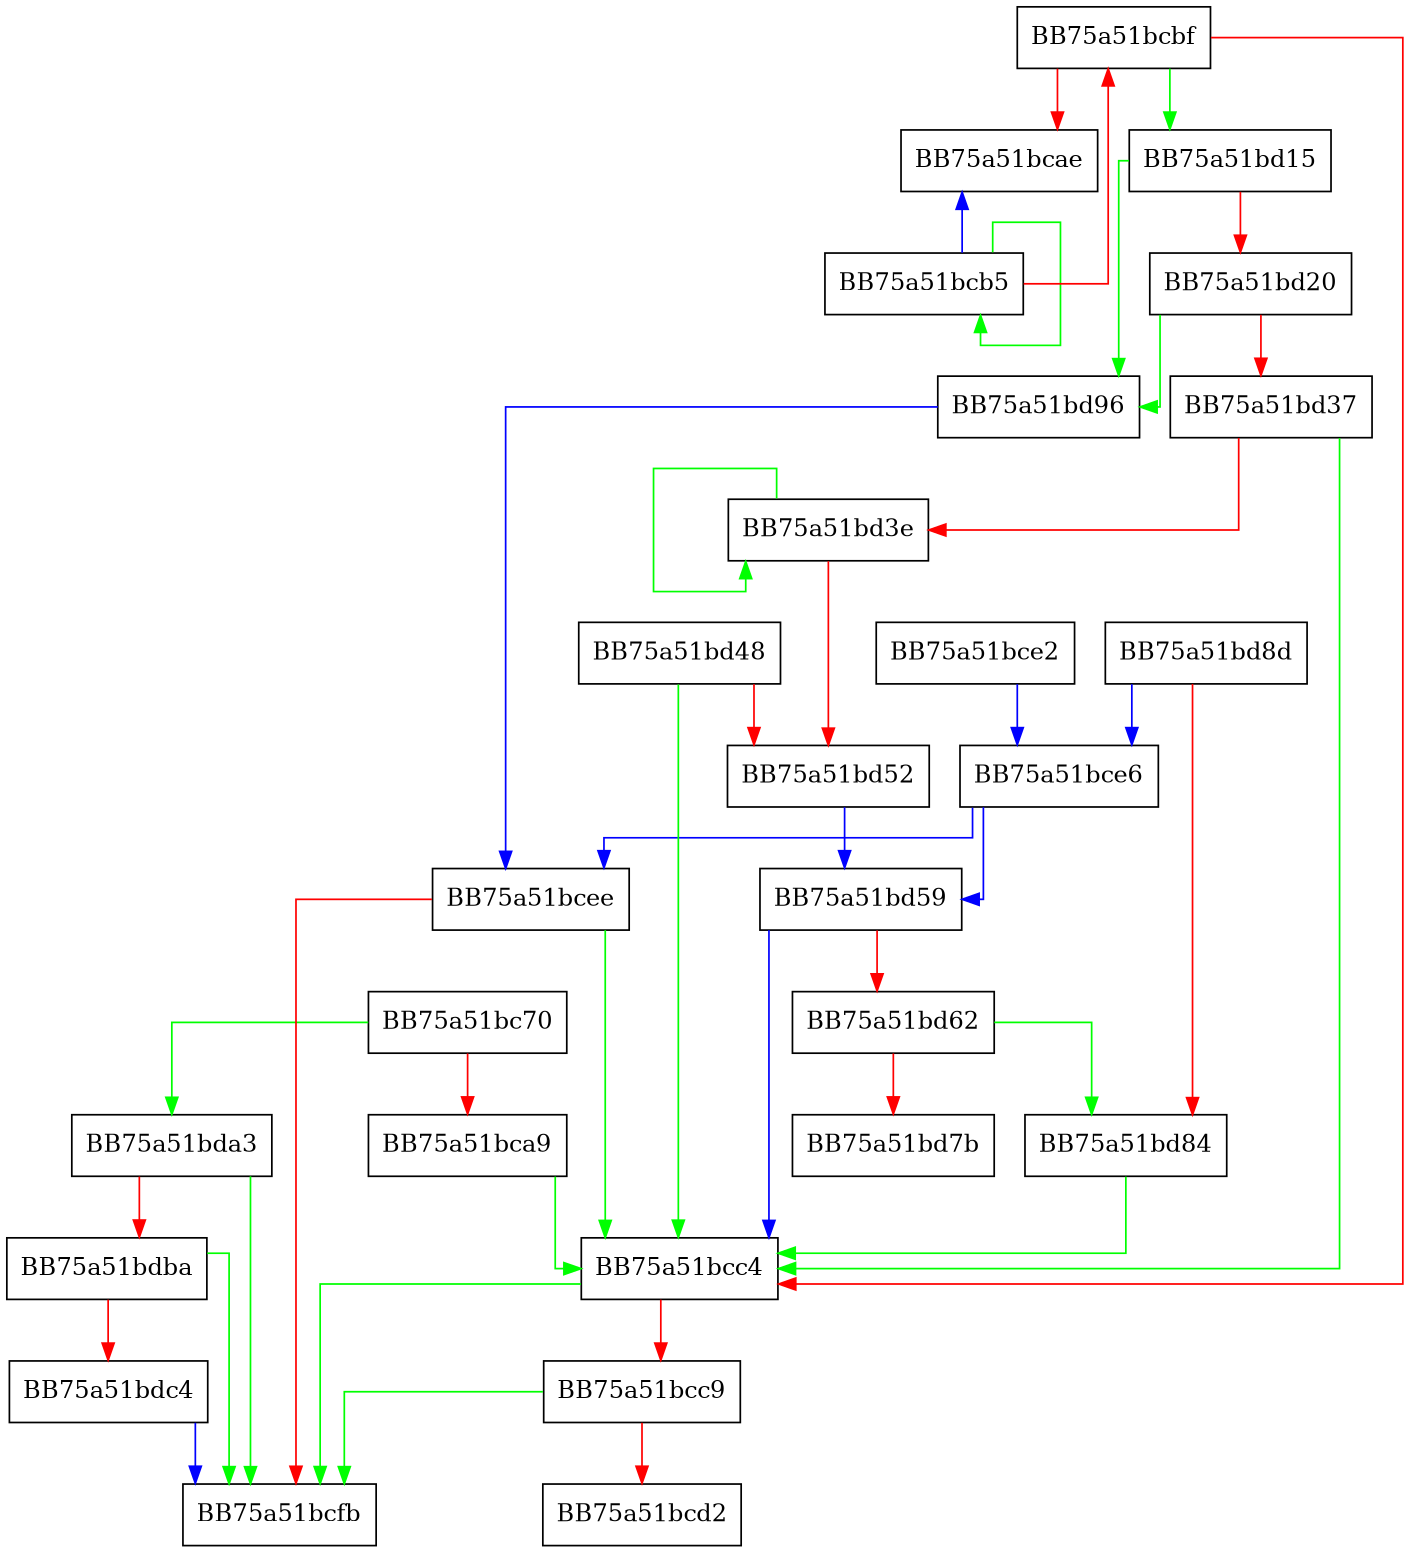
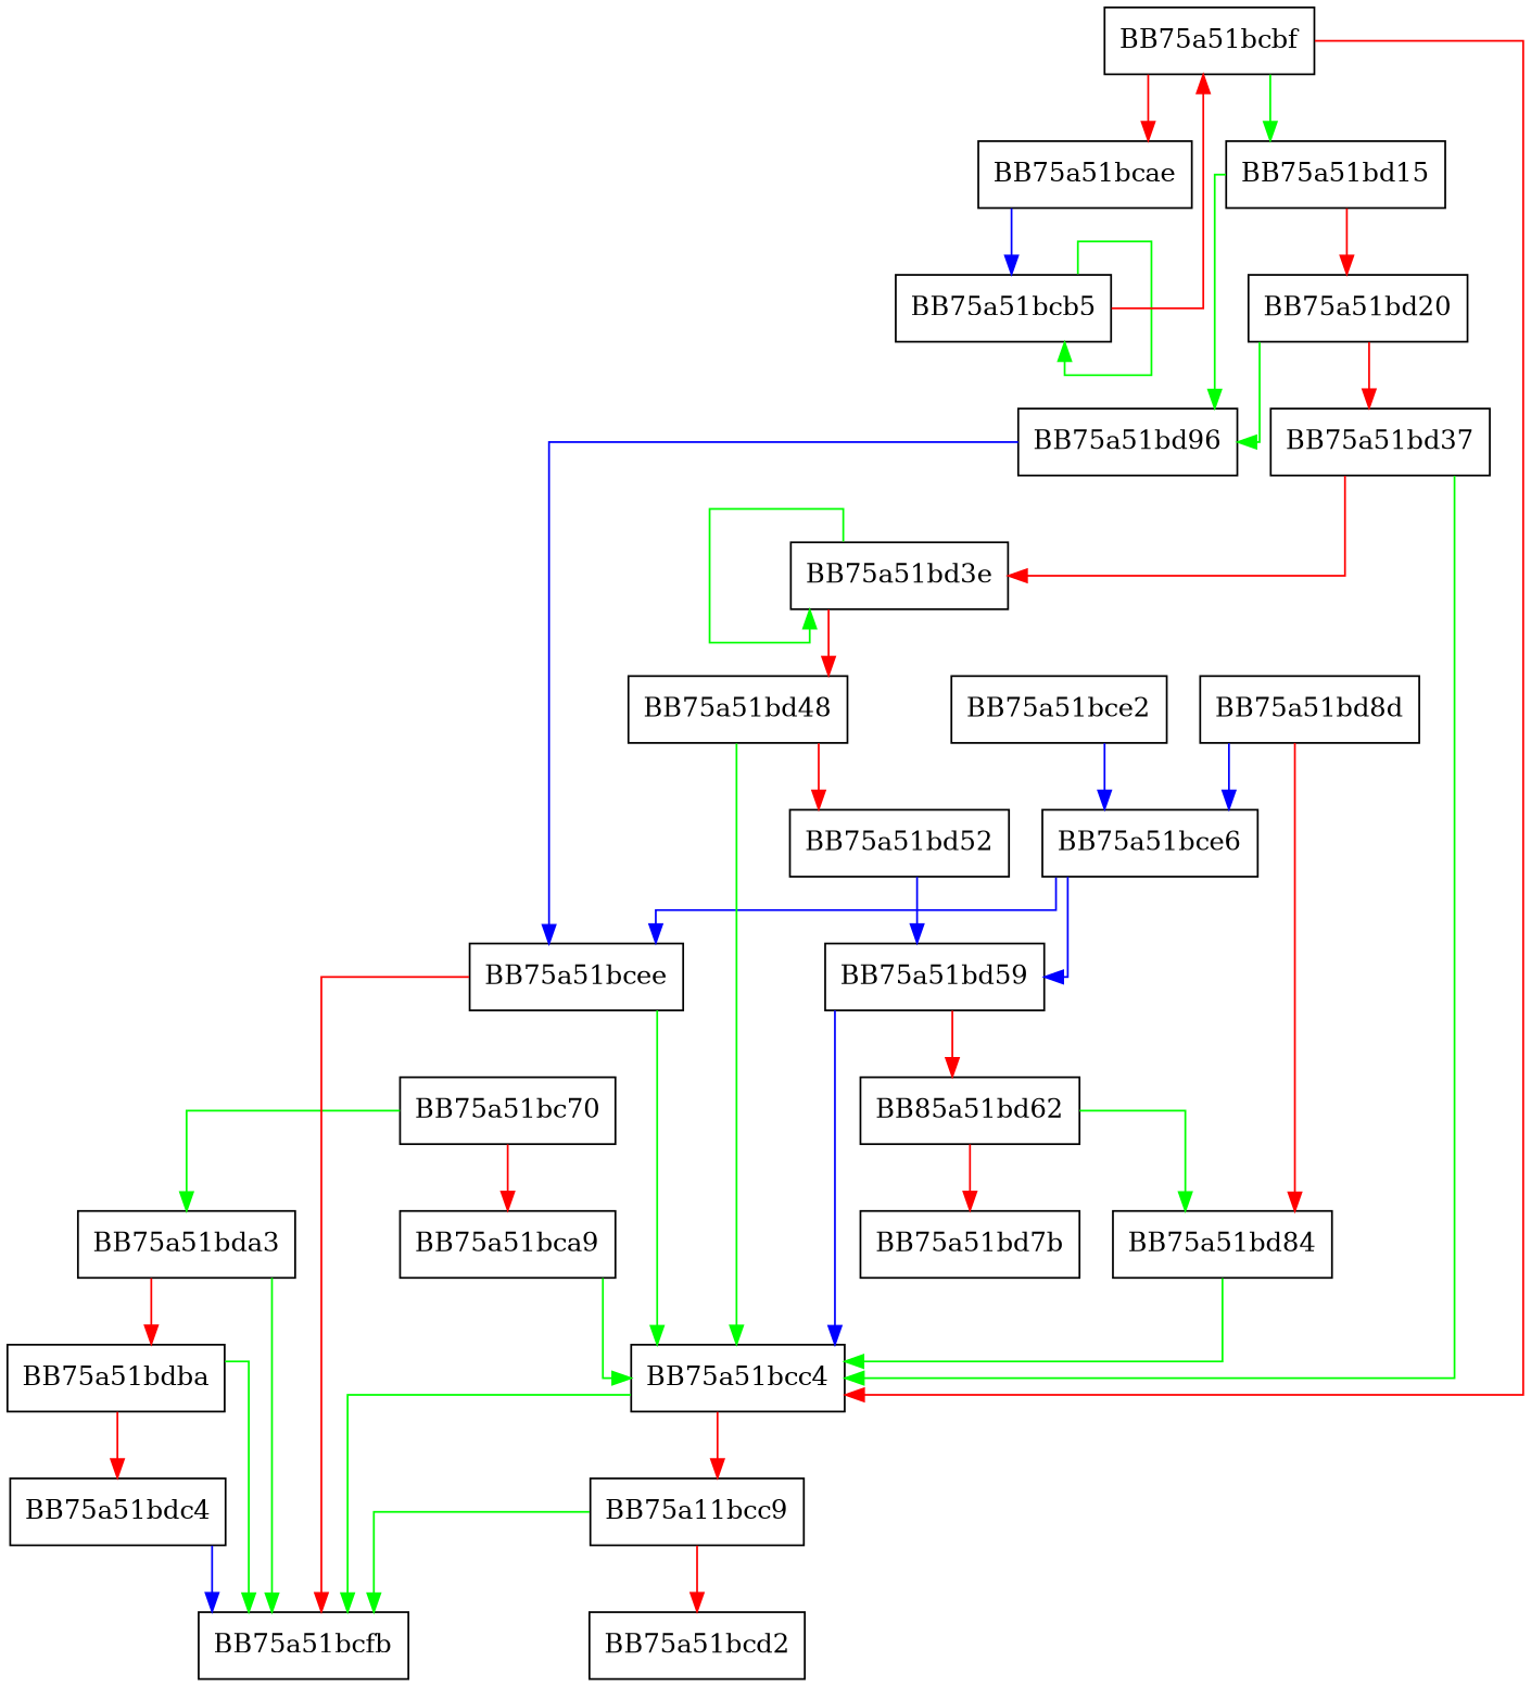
  digraph {
    splines=ortho
    node [shape=box]
    edge [color=red]
    BB75a51bc70
    BB75a51bda3
    BB75a51bca9
    BB75a51bcfb
    BB75a51bdba
    BB75a51bcc4
    BB75a51bdc4
-   BB75a51bcc9
+   BB75a51bcc9 [label=BB75a11bcc9]
    BB75a51bcae
    BB75a51bcb5
    BB75a51bcd2
    BB75a51bcbf
    BB75a51bd15
    BB75a51bd96
    BB75a51bd20
    BB75a51bcee
    BB75a51bd37
    BB75a51bce2
    BB75a51bce6
    BB75a51bd59
    BB75a51bd3e
    BB75a51bd48
    BB75a51bd52
-   BB75a51bd62
+   BB75a51bd62 [label=BB85a51bd62]
    BB75a51bd84
    BB75a51bd7b
    BB75a51bd8d
    BB75a51bc70 -> BB75a51bda3 [color=green]
    BB75a51bc70 -> BB75a51bca9
    BB75a51bda3 -> BB75a51bcfb [color=green]
    BB75a51bda3 -> BB75a51bdba
    BB75a51bca9 -> BB75a51bcc4 [color=green]
    BB75a51bdba -> BB75a51bcfb [color=green]
    BB75a51bdba -> BB75a51bdc4
    BB75a51bcc4 -> BB75a51bcfb [color=green]
    BB75a51bcc4 -> BB75a51bcc9
    BB75a51bdc4 -> BB75a51bcfb [color=blue]
    BB75a51bcc9 -> BB75a51bcfb [color=green]
    BB75a51bcc9 -> BB75a51bcd2
-   BB75a51bcb5 -> BB75a51bcae [color=blue]
+   BB75a51bcae -> BB75a51bcb5 [color=blue]
    BB75a51bcb5 -> BB75a51bcb5 [color=green]
    BB75a51bcb5 -> BB75a51bcbf
    BB75a51bcbf -> BB75a51bcc4
    BB75a51bcbf -> BB75a51bcae
    BB75a51bcbf -> BB75a51bd15 [color=green]
    BB75a51bd15 -> BB75a51bd96 [color=green]
    BB75a51bd15 -> BB75a51bd20
    BB75a51bd96 -> BB75a51bcee [color=blue]
    BB75a51bd20 -> BB75a51bd96 [color=green]
    BB75a51bd20 -> BB75a51bd37
    BB75a51bcee -> BB75a51bcfb
    BB75a51bcee -> BB75a51bcc4 [color=green]
    BB75a51bd37 -> BB75a51bcc4 [color=green]
    BB75a51bd37 -> BB75a51bd3e
    BB75a51bce2 -> BB75a51bce6 [color=blue]
    BB75a51bce6 -> BB75a51bcee [color=blue]
    BB75a51bce6 -> BB75a51bd59 [color=blue]
    BB75a51bd59 -> BB75a51bcc4 [color=blue]
    BB75a51bd59 -> BB75a51bd62
    BB75a51bd3e -> BB75a51bd3e [color=green]
-   BB75a51bd3e -> BB75a51bd52
+   BB75a51bd3e -> BB75a51bd48
    BB75a51bd48 -> BB75a51bcc4 [color=green]
    BB75a51bd48 -> BB75a51bd52
    BB75a51bd52 -> BB75a51bd59 [color=blue]
    BB75a51bd62 -> BB75a51bd84 [color=green]
    BB75a51bd62 -> BB75a51bd7b
    BB75a51bd84 -> BB75a51bcc4 [color=green]
    BB75a51bd8d -> BB75a51bce6 [color=blue]
    BB75a51bd8d -> BB75a51bd84
  }
